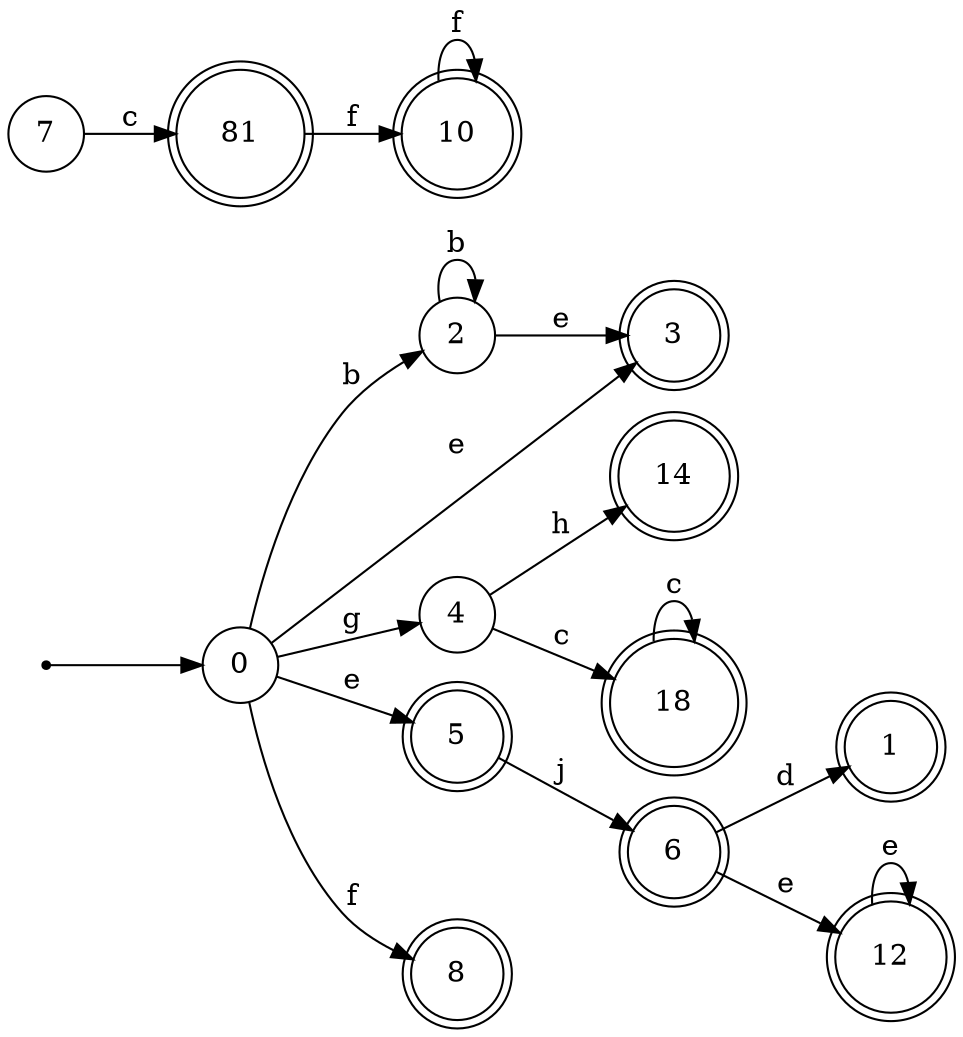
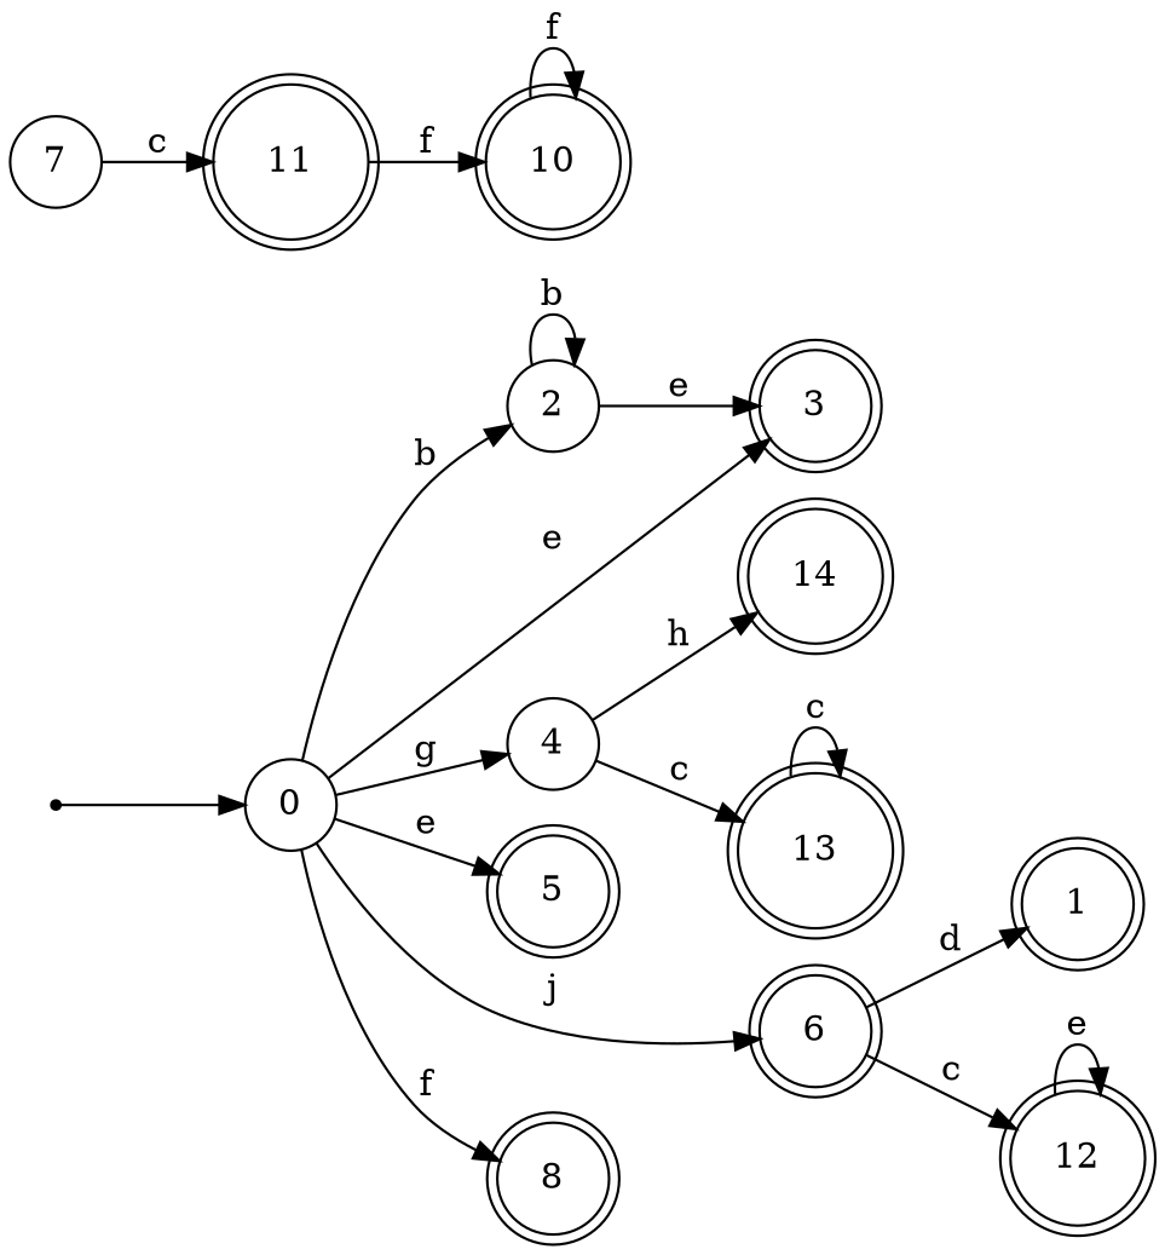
  digraph {
    rankdir=LR
    node [shape=doublecircle]
    dummy0 [shape=point]
    0 [shape=circle]
    2 [shape=circle]
    3
    4 [shape=circle]
    5
    6
    8
    14
-   13 [label=18]
+   13
    1
    12
    7 [shape=circle]
-   11 [label=81]
+   11
    10
    dummy0 -> 0
    0 -> 2 [label=b]
    0 -> 3 [label=e]
    0 -> 4 [label=g]
    0 -> 5 [label=e]
-   5 -> 6 [label=j]
+   0 -> 6 [label=j]
    0 -> 8 [label=f]
    2 -> 2 [label=b]
    2 -> 3 [label=e]
    4 -> 14 [label=h]
    4 -> 13 [label=c]
    6 -> 1 [label=d]
-   6 -> 12 [label=e]
+   6 -> 12 [label=c]
    13 -> 13 [label=c]
    12 -> 12 [label=e]
    7 -> 11 [label=c]
    11 -> 10 [label=f]
    10 -> 10 [label=f]
  }
